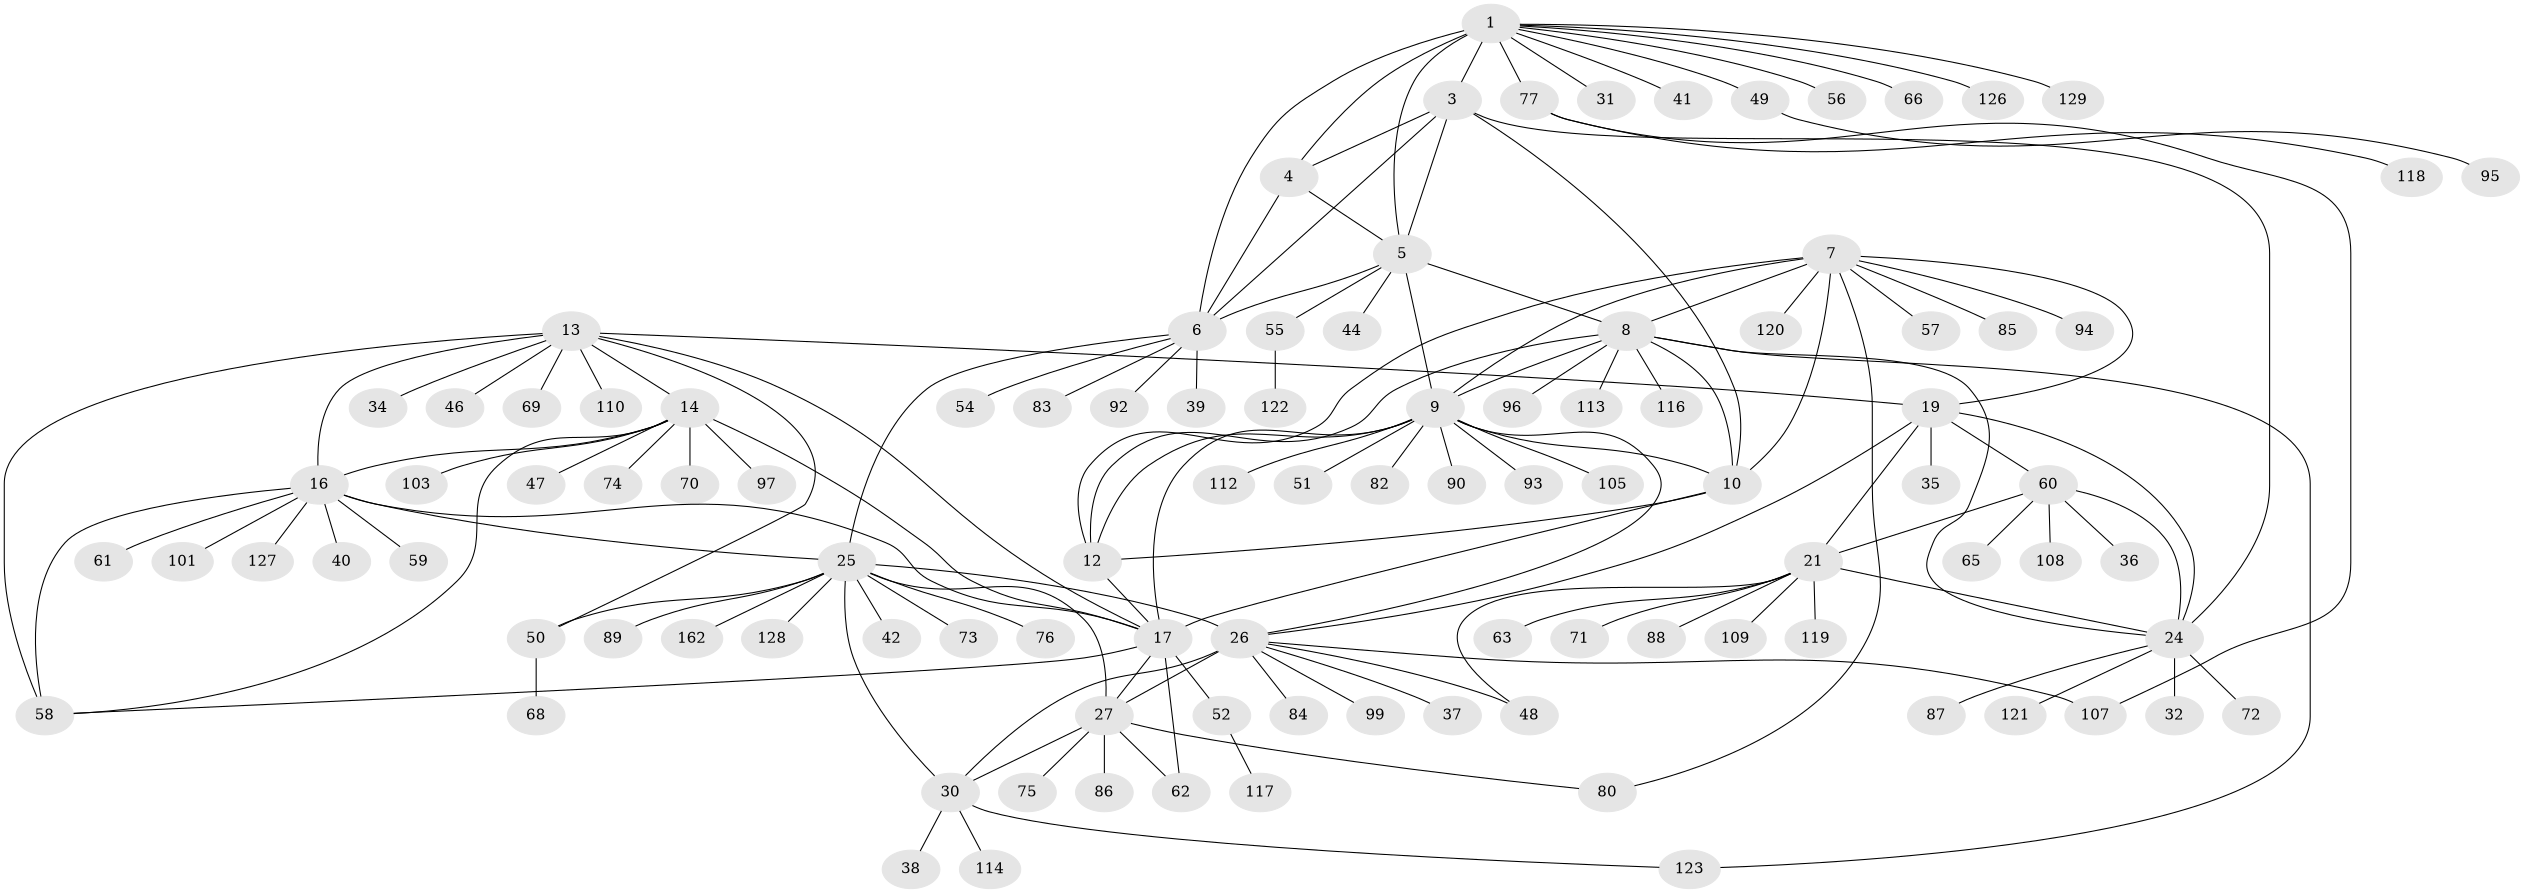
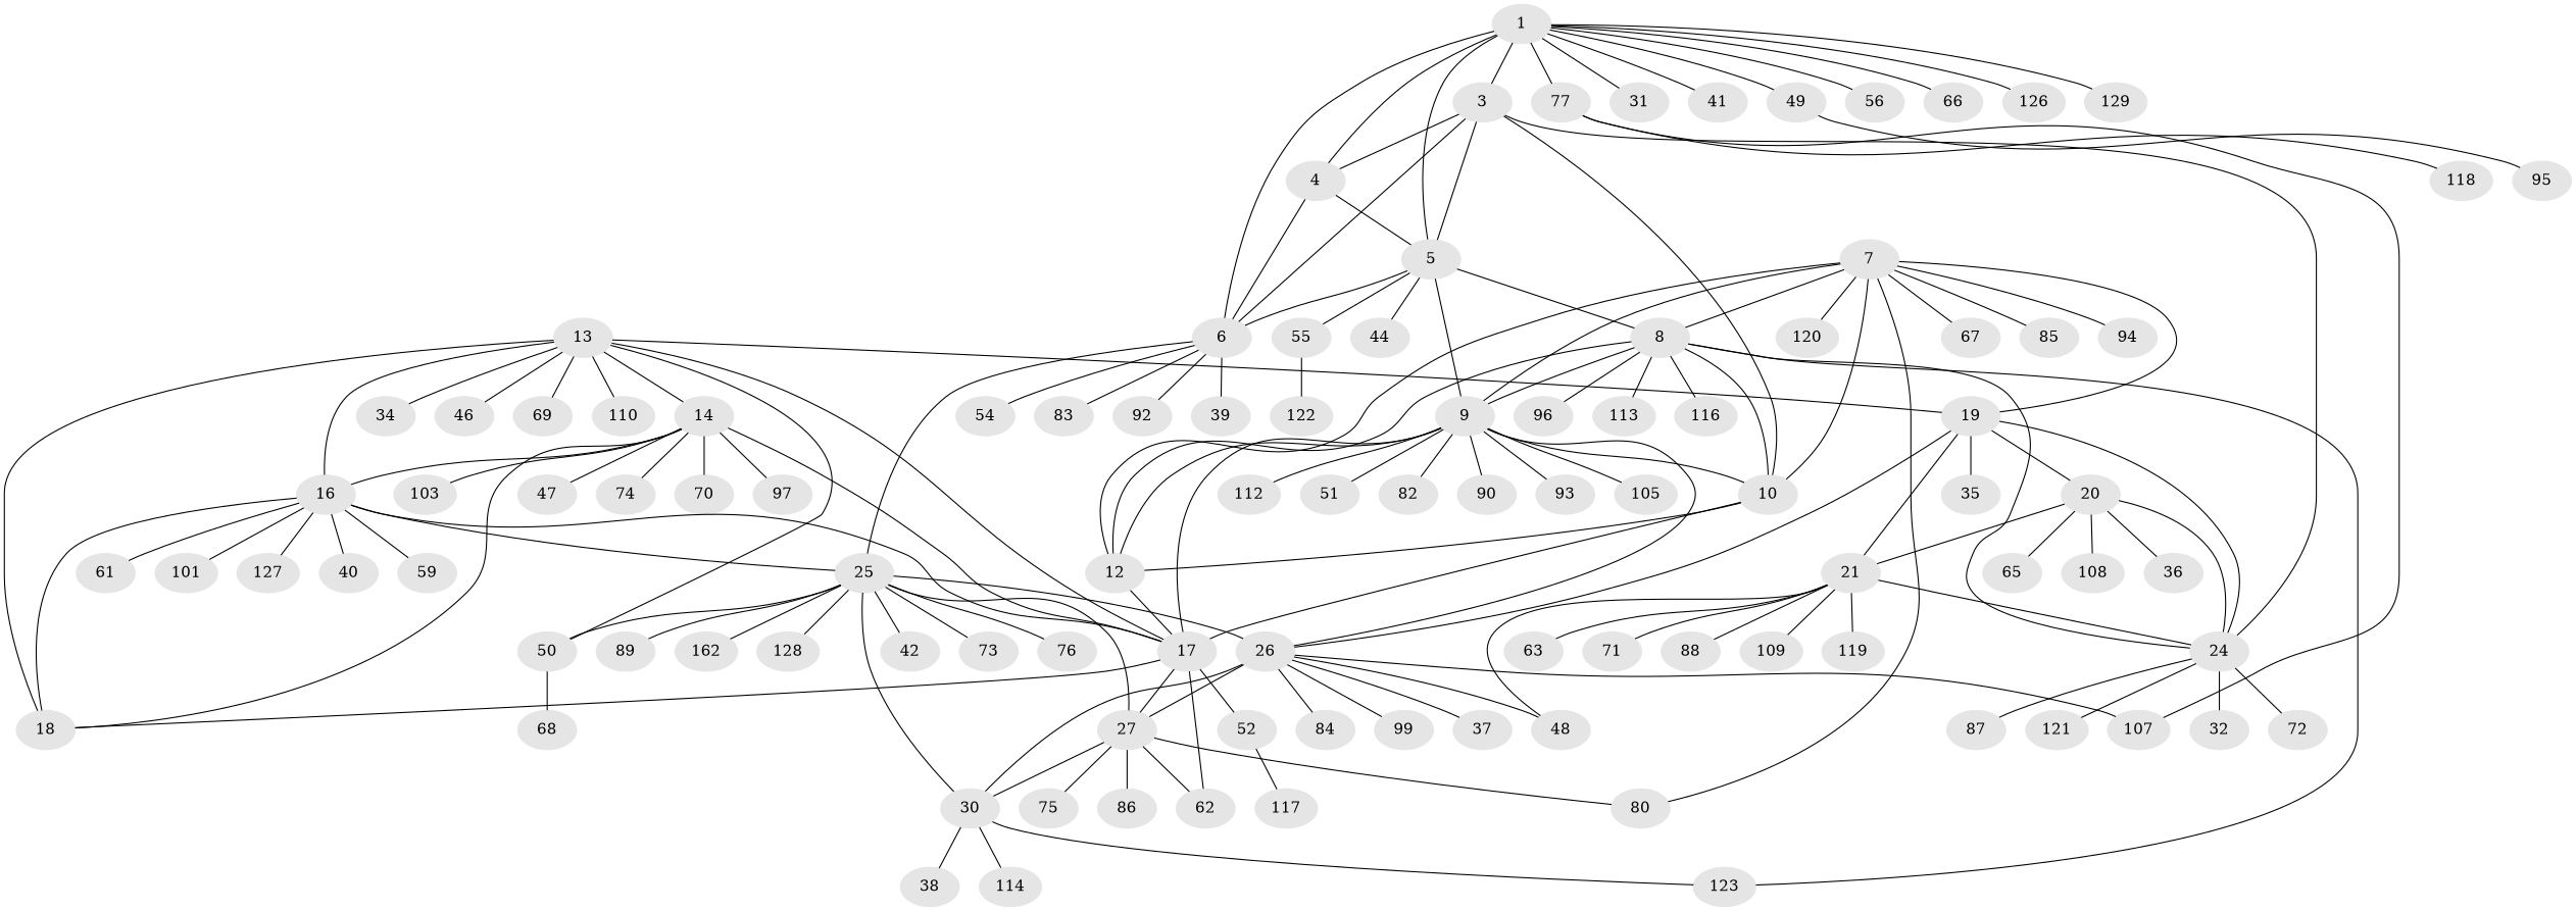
  graph {
    node [color=gray90 style=filled]
    1 [super="+2"]
    3 [super="+33"]
    4
    5 [super="+111"]
    6 [super="+91"]
    31
    41
    49
    56
    66
    77
    126
    129
    10 [super="+98"]
    24 [super="+78"]
    8 [super="+11"]
    9 [super="+58"]
    44
    55
    25 [super="+28"]
    39
    54
    83
    92
    13 [super="+15"]
    19 [super="+22"]
    17 [super="+81"]
    14 [super="+79"]
    16 [super="+53"]
-   18 [label=58]
+   18
    34
    46
    50
    69
    110
    95
    107
    118
    12 [super="+104"]
    32
    72 [super="+100"]
    87
    121
    96
    113
    116
    123
    26 [super="+29"]
    51
    82
    90
    93
    105
    112
    122
    27 [super="+124"]
    30 [super="+74"]
    42
    73
    76
    89
    n62 [label=162]
    128
    7 [super="+67"]
-   57
+   57 [label=67]
    80 [super="+106"]
    85
    94
    120
-   20 [super="+60" label=60]
+   20 [super="+60"]
    21 [super="+23"]
    35 [super="+45"]
    52
    62 [super="+125"]
    48 [super="+115"]
    37
    84
    99
    47
    n80 [label=74]
    70
    97
    103
    40
    59
    61
    101
    127
    68
    75
    86
    117
    36
    65
    108
    63
    71
    88
    109
    119
    38
    114
    1 -- 3 [weight=2]
    1 -- 4 [weight=2]
    1 -- 5 [weight=2]
    1 -- 6 [weight=2]
    1 -- 31
    1 -- 41
    1 -- 49
    1 -- 56
    1 -- 66
    1 -- 77
    1 -- 126
    1 -- 129
    3 -- 4
    3 -- 5
    3 -- 6
    3 -- 10
    3 -- 24
    4 -- 5
    4 -- 6
    5 -- 6
    5 -- 8
    5 -- 9
    5 -- 44
    5 -- 55
    6 -- 25
    6 -- 39
    6 -- 54
    6 -- 83
    6 -- 92
    49 -- 95
    77 -- 107
    77 -- 118
    10 -- 17
    10 -- 12
    24 -- 32
    24 -- 72
    24 -- 87
    24 -- 121
    8 -- 10 [weight=2]
    8 -- 24
    8 -- 9 [weight=2]
    8 -- 12 [weight=2]
    8 -- 96
    8 -- 113
    8 -- 116
    8 -- 123
    9 -- 10
    9 -- 17
    9 -- 12
    9 -- 26
    9 -- 51
    9 -- 82
    9 -- 90
    9 -- 93
    9 -- 105
    9 -- 112
    55 -- 122
    25 -- 50
    25 -- 26 [weight=4]
    25 -- 27 [weight=2]
    25 -- 30 [weight=2]
    25 -- 42
    25 -- 73
    25 -- 76
    25 -- 89
    25 -- n62
    25 -- 128
    13 -- 19
    13 -- 17 [weight=2]
    13 -- 14 [weight=2]
    13 -- 16 [weight=2]
    13 -- 18 [weight=2]
    13 -- 34
    13 -- 46
    13 -- 50
    13 -- 69
    13 -- 110
    19 -- 24 [weight=2]
    19 -- 26
    19 -- 20 [weight=2]
    19 -- 21 [weight=4]
    19 -- 35
    17 -- 18
    17 -- 27
    17 -- 52
    17 -- 62
    14 -- 17
    14 -- 16
    14 -- 18
    14 -- 47
    14 -- n80
    14 -- 70
    14 -- 97
    14 -- 103
    16 -- 25
    16 -- 17
    16 -- 18
    16 -- 40
    16 -- 59
    16 -- 61
    16 -- 101
    16 -- 127
    50 -- 68
    12 -- 17
    26 -- 107
    26 -- 27 [weight=2]
    26 -- 30 [weight=2]
    26 -- 48
    26 -- 37
    26 -- 84
    26 -- 99
    27 -- 30
    27 -- 80
    27 -- 62
    27 -- 75
    27 -- 86
    30 -- 123
    30 -- 38
    30 -- 114
    7 -- 10
    7 -- 8 [weight=2]
    7 -- 9
    7 -- 19
    7 -- 12
    7 -- 57
    7 -- 80
    7 -- 85
    7 -- 94
    7 -- 120
    20 -- 24
    20 -- 21 [weight=2]
    20 -- 36
    20 -- 65
    20 -- 108
    21 -- 24 [weight=2]
    21 -- 48
    21 -- 63
    21 -- 71
    21 -- 88
    21 -- 109
    21 -- 119
    52 -- 117
  }
